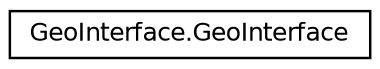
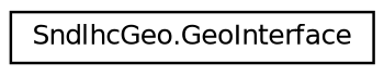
  digraph {
    rankdir=LR
-   n1 [color=black fillcolor=white fontname=Helvetica fontsize=10 height=0.2 label="GeoInterface.GeoInterface" shape=record style=filled width=0.4]
+   n1 [color=black fillcolor=white fontname=Helvetica fontsize=10 height=0.2 label="SndlhcGeo.GeoInterface" shape=record style=filled width=0.4]
  }
